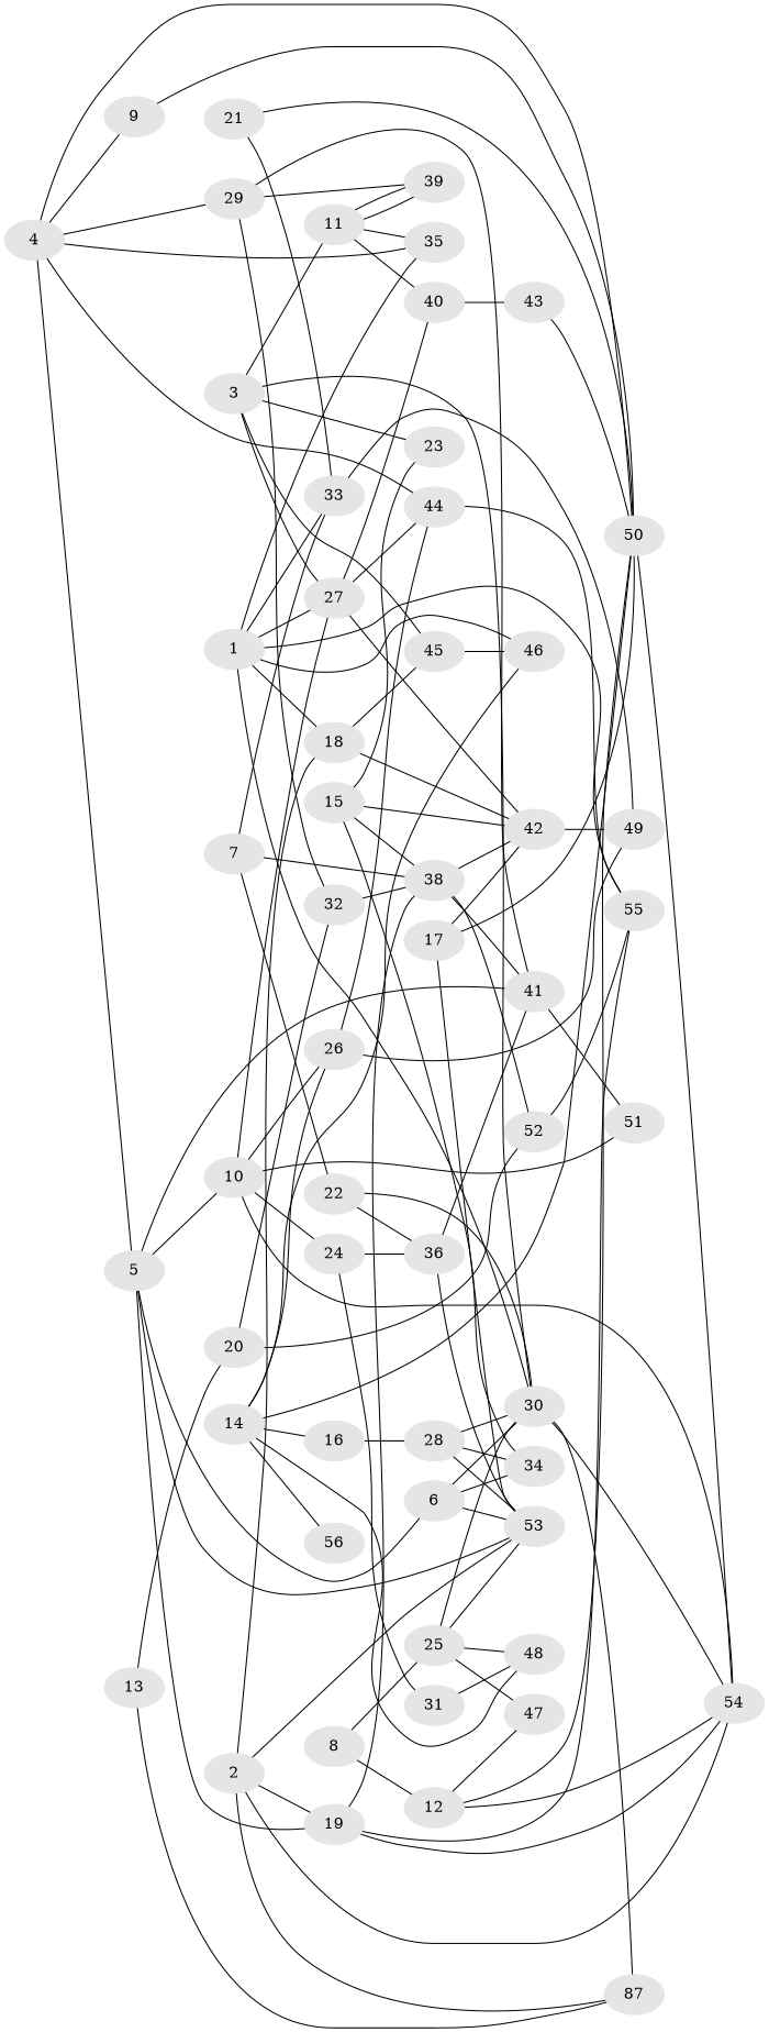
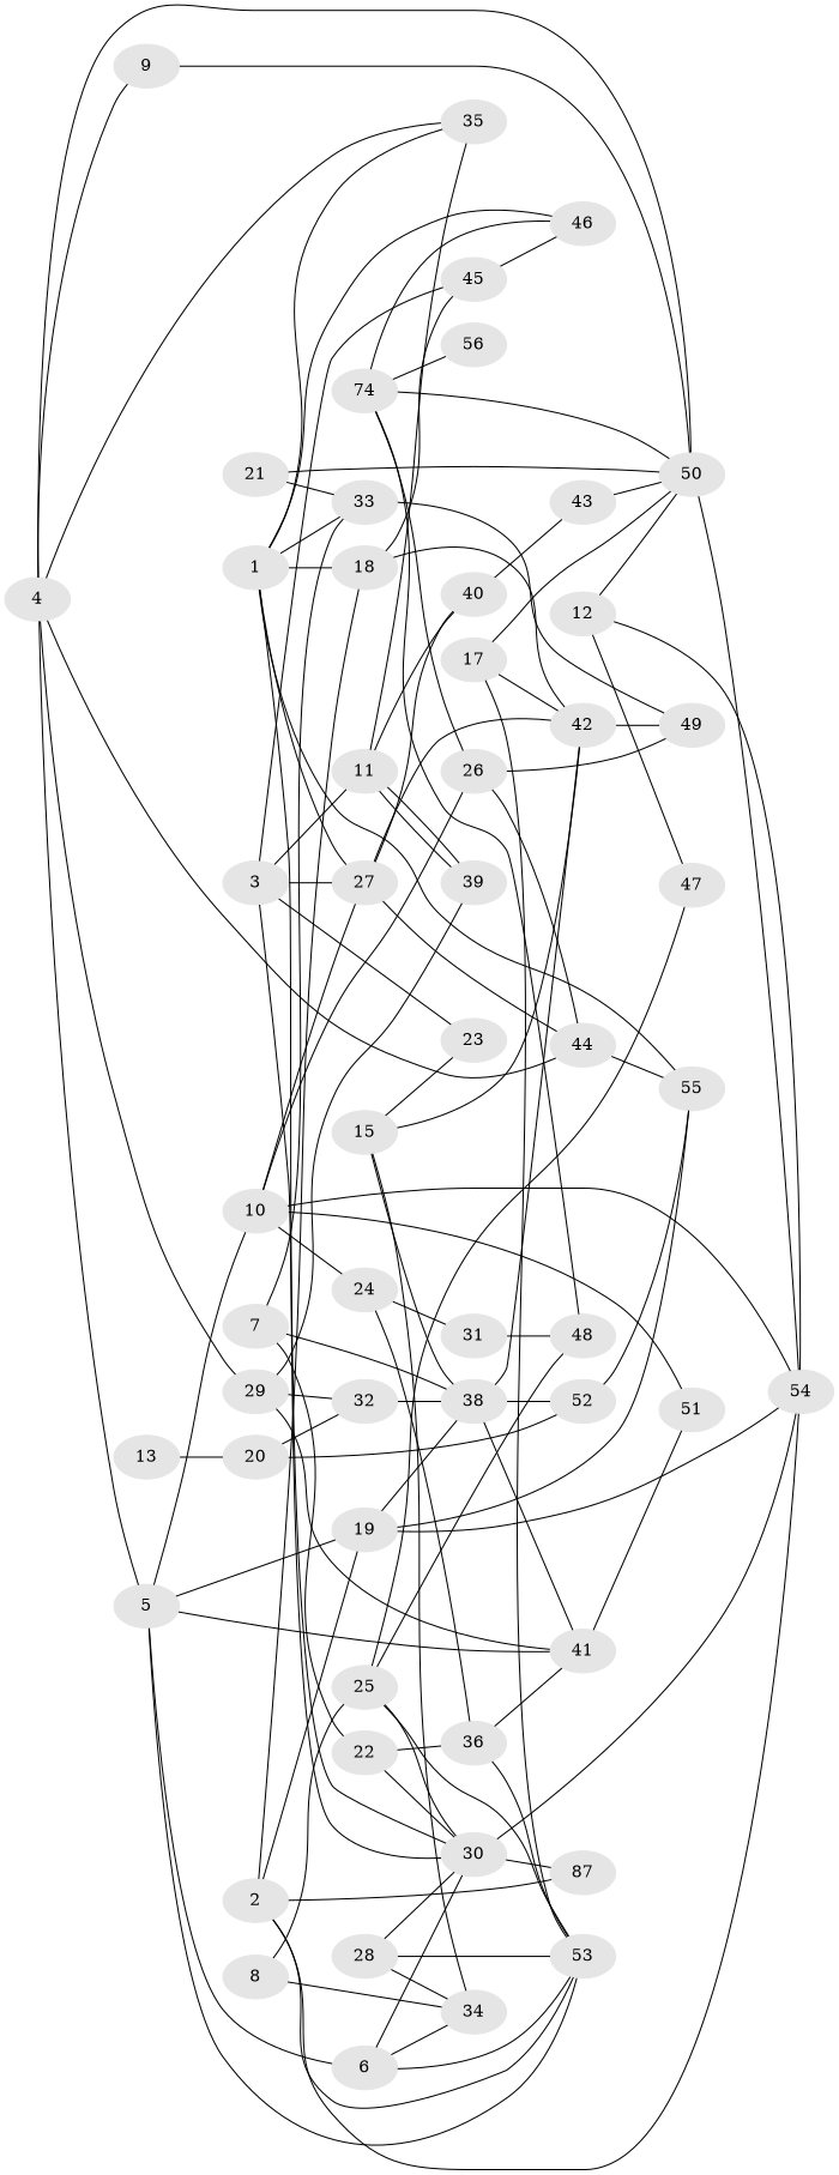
  graph {
    rankdir=LR
    node [color=gray90 style=filled]
    1
    18
    27
    30
    33
    35
    46
    55
    45
    42
    44
    40
    n13 [label=87]
    54
    49
    2
    19
    53
    38
    3
    11
    23
    39
    4
    5
    9
    29
    50
    6
    10
    41
    32
    34
    51
    24
    26
    7
    22
    36
    52
    8
    25
    47
    48
    31
    43
    12
    13
    20
-   14
-   16
+   14 [label=74]
    56
    28
    15
    17
    21
    1 -- 18
    1 -- 27
    1 -- 30
    1 -- 33
    1 -- 35
    1 -- 46
    1 -- 55
    18 -- 45
    18 -- 42
    27 -- 42
    27 -- 44
    27 -- 40
    30 -- n13
    30 -- 54
    33 -- 49
    45 -- 46
    42 -- 49
    44 -- 55
    40 -- 43
    2 -- 18
    2 -- n13
    2 -- 54
    2 -- 19
    2 -- 53
    19 -- 55
    19 -- 54
    19 -- 38
    38 -- 42
    38 -- 41
    38 -- 52
    3 -- 27
    3 -- 30
    3 -- 45
    3 -- 11
    3 -- 23
    11 -- 35
    11 -- 40
    11 -- 39
    11 -- 39
    4 -- 35
    4 -- 44
    4 -- 5
    4 -- 9
    4 -- 29
    4 -- 50
    5 -- 19
    5 -- 53
    5 -- 6
    5 -- 10
    5 -- 41
    9 -- 50
    29 -- 39
    29 -- 41
    29 -- 32
    50 -- 54
    6 -- 30
    6 -- 53
    6 -- 34
    10 -- 27
    10 -- 54
    10 -- 51
    10 -- 24
    10 -- 26
    41 -- 51
    32 -- 38
    24 -- 36
    24 -- 31
    26 -- 44
    26 -- 49
    7 -- 33
    7 -- 38
    7 -- 22
    22 -- 30
    22 -- 36
    36 -- 53
    36 -- 41
    52 -- 55
-   8 -- 12
+   8 -- 34
    8 -- 25
    25 -- 30
    25 -- 53
    25 -- 47
    25 -- 48
    31 -- 48
    43 -- 50
    12 -- 54
    12 -- 50
    12 -- 47
-   13 -- n13
    13 -- 20
    20 -- 32
    20 -- 52
    14 -- 46
    14 -- 50
    14 -- 26
    14 -- 48
-   14 -- 16
    14 -- 56
-   16 -- 28
    28 -- 30
    28 -- 53
    28 -- 34
    15 -- 42
    15 -- 38
    15 -- 23
    15 -- 34
    17 -- 42
    17 -- 53
    17 -- 50
    21 -- 33
    21 -- 50
  }
